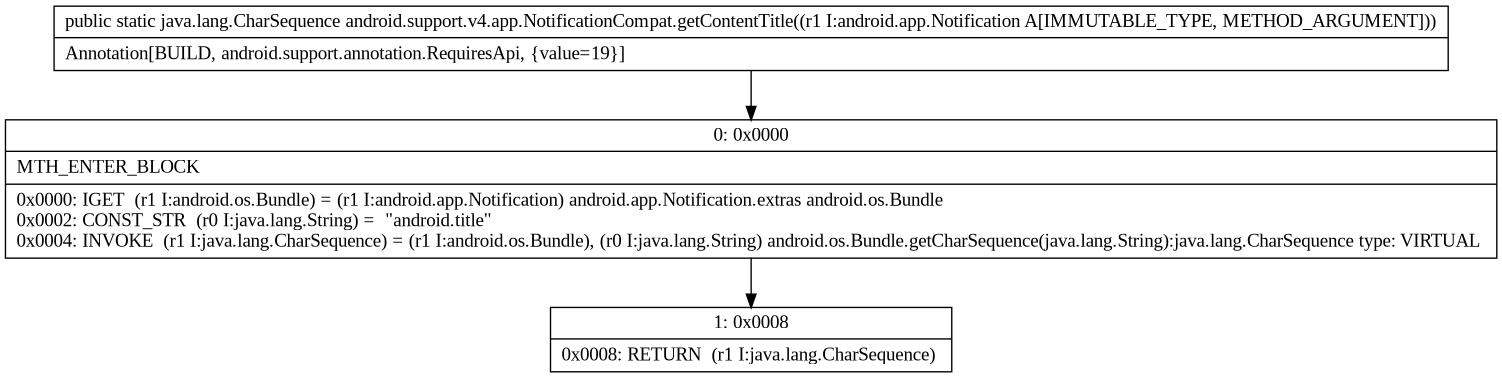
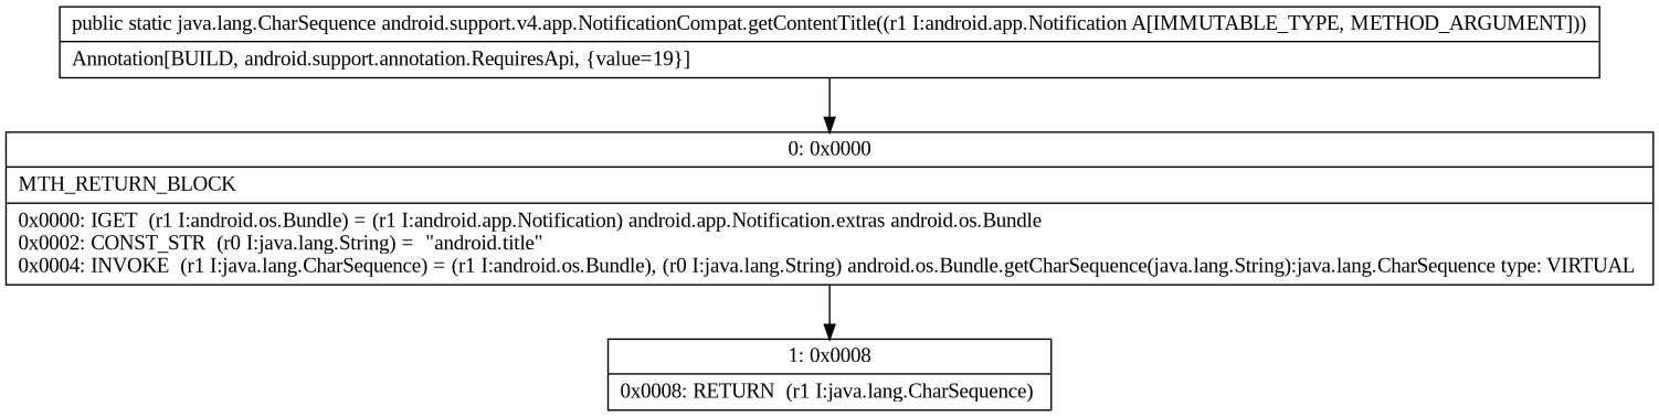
  digraph {
    fontname="Liberation Serif"
    node [shape=record fontname="Liberation Serif"]
    edge [fontname="Liberation Serif"]
-   n1 [label="{0\:\ 0x0000|MTH_ENTER_BLOCK\l|0x0000: IGET  (r1 I:android.os.Bundle) = (r1 I:android.app.Notification) android.app.Notification.extras android.os.Bundle \l0x0002: CONST_STR  (r0 I:java.lang.String) =  \"android.title\" \l0x0004: INVOKE  (r1 I:java.lang.CharSequence) = (r1 I:android.os.Bundle), (r0 I:java.lang.String) android.os.Bundle.getCharSequence(java.lang.String):java.lang.CharSequence type: VIRTUAL \l}"]
+   n1 [label="{0\:\ 0x0000|MTH_RETURN_BLOCK\l|0x0000: IGET  (r1 I:android.os.Bundle) = (r1 I:android.app.Notification) android.app.Notification.extras android.os.Bundle \l0x0002: CONST_STR  (r0 I:java.lang.String) =  \"android.title\" \l0x0004: INVOKE  (r1 I:java.lang.CharSequence) = (r1 I:android.os.Bundle), (r0 I:java.lang.String) android.os.Bundle.getCharSequence(java.lang.String):java.lang.CharSequence type: VIRTUAL \l}"]
    n2 [label="{1\:\ 0x0008|0x0008: RETURN  (r1 I:java.lang.CharSequence) \l}"]
    n3 [label="{public static java.lang.CharSequence android.support.v4.app.NotificationCompat.getContentTitle((r1 I:android.app.Notification A[IMMUTABLE_TYPE, METHOD_ARGUMENT]))  | Annotation[BUILD, android.support.annotation.RequiresApi, \{value=19\}]\l}"]
    n1 -> n2
    n3 -> n1
  }
